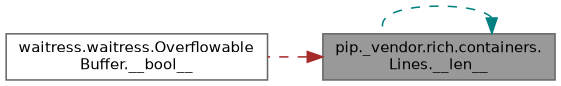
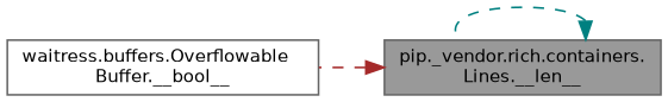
  digraph {
    rankdir=RL
    node [fontname=Helvetica fontsize=10 shape=box style=filled]
    edge [dir=back fontname=Helvetica fontsize=10 labelfontname=Helvetica labelfontsize=10 style=dashed]
    n1 [color=gray40 fillcolor=grey60 fontcolor=black height=0.2 label="pip._vendor.rich.containers.\lLines.__len__" width=0.4]
-   n2 [color=grey40 fillcolor=white height=0.2 label="waitress.waitress.Overflowable\lBuffer.__bool__" width=0.4]
+   n2 [color=grey40 fillcolor=white height=0.2 label="waitress.buffers.Overflowable\lBuffer.__bool__" width=0.4]
    n1 -> n1 [color=teal]
    n1 -> n2 [color=brown]
  }
